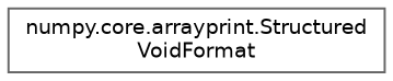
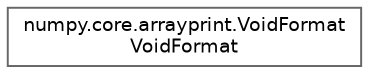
  digraph {
    rankdir=TB
-   n1 [color=grey40 fillcolor=white fontname=Helvetica fontsize=10 height=0.2 label="numpy.core.arrayprint.Structured\lVoidFormat" shape=box style=filled width=0.4]
+   n1 [color=grey40 fillcolor=white fontname=Helvetica fontsize=10 height=0.2 label="numpy.core.arrayprint.VoidFormat\lVoidFormat" shape=box style=filled width=0.4]
  }
